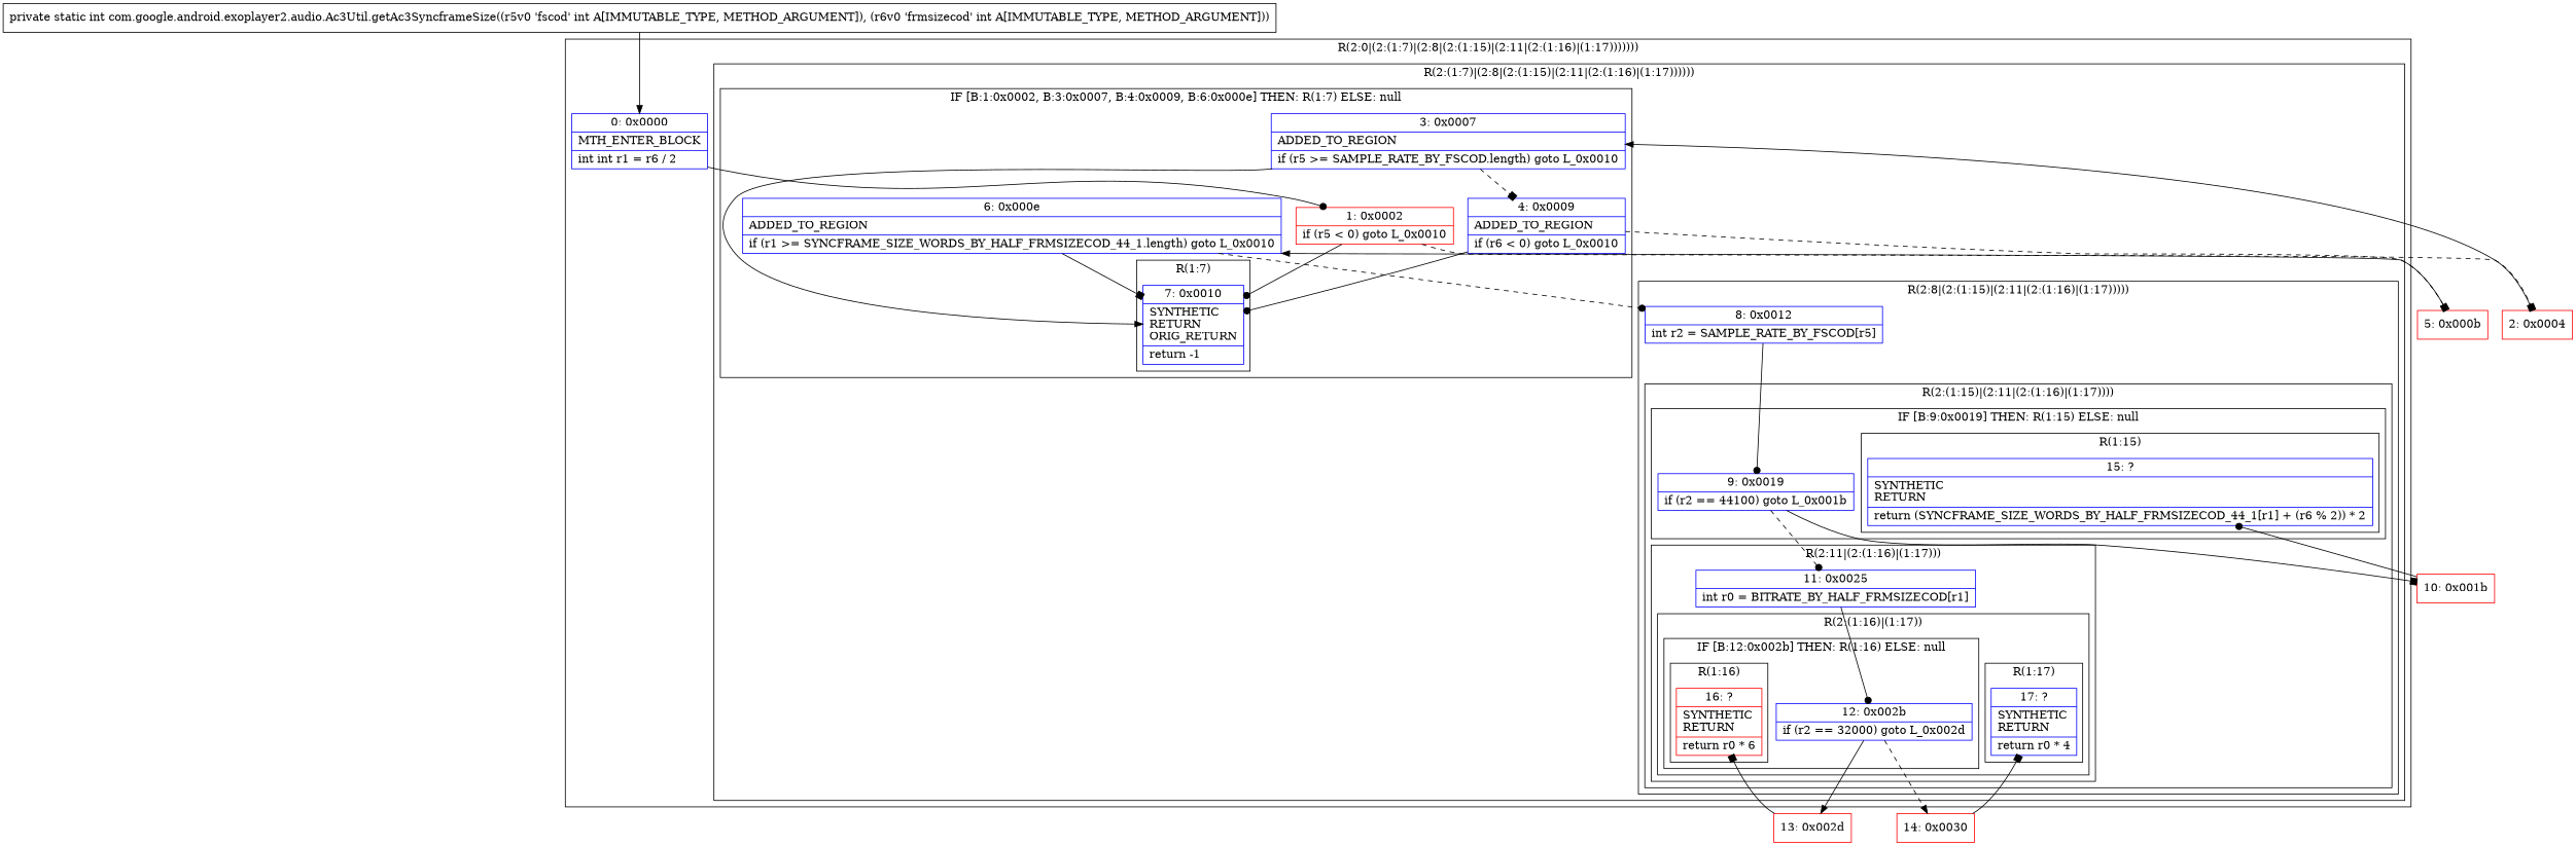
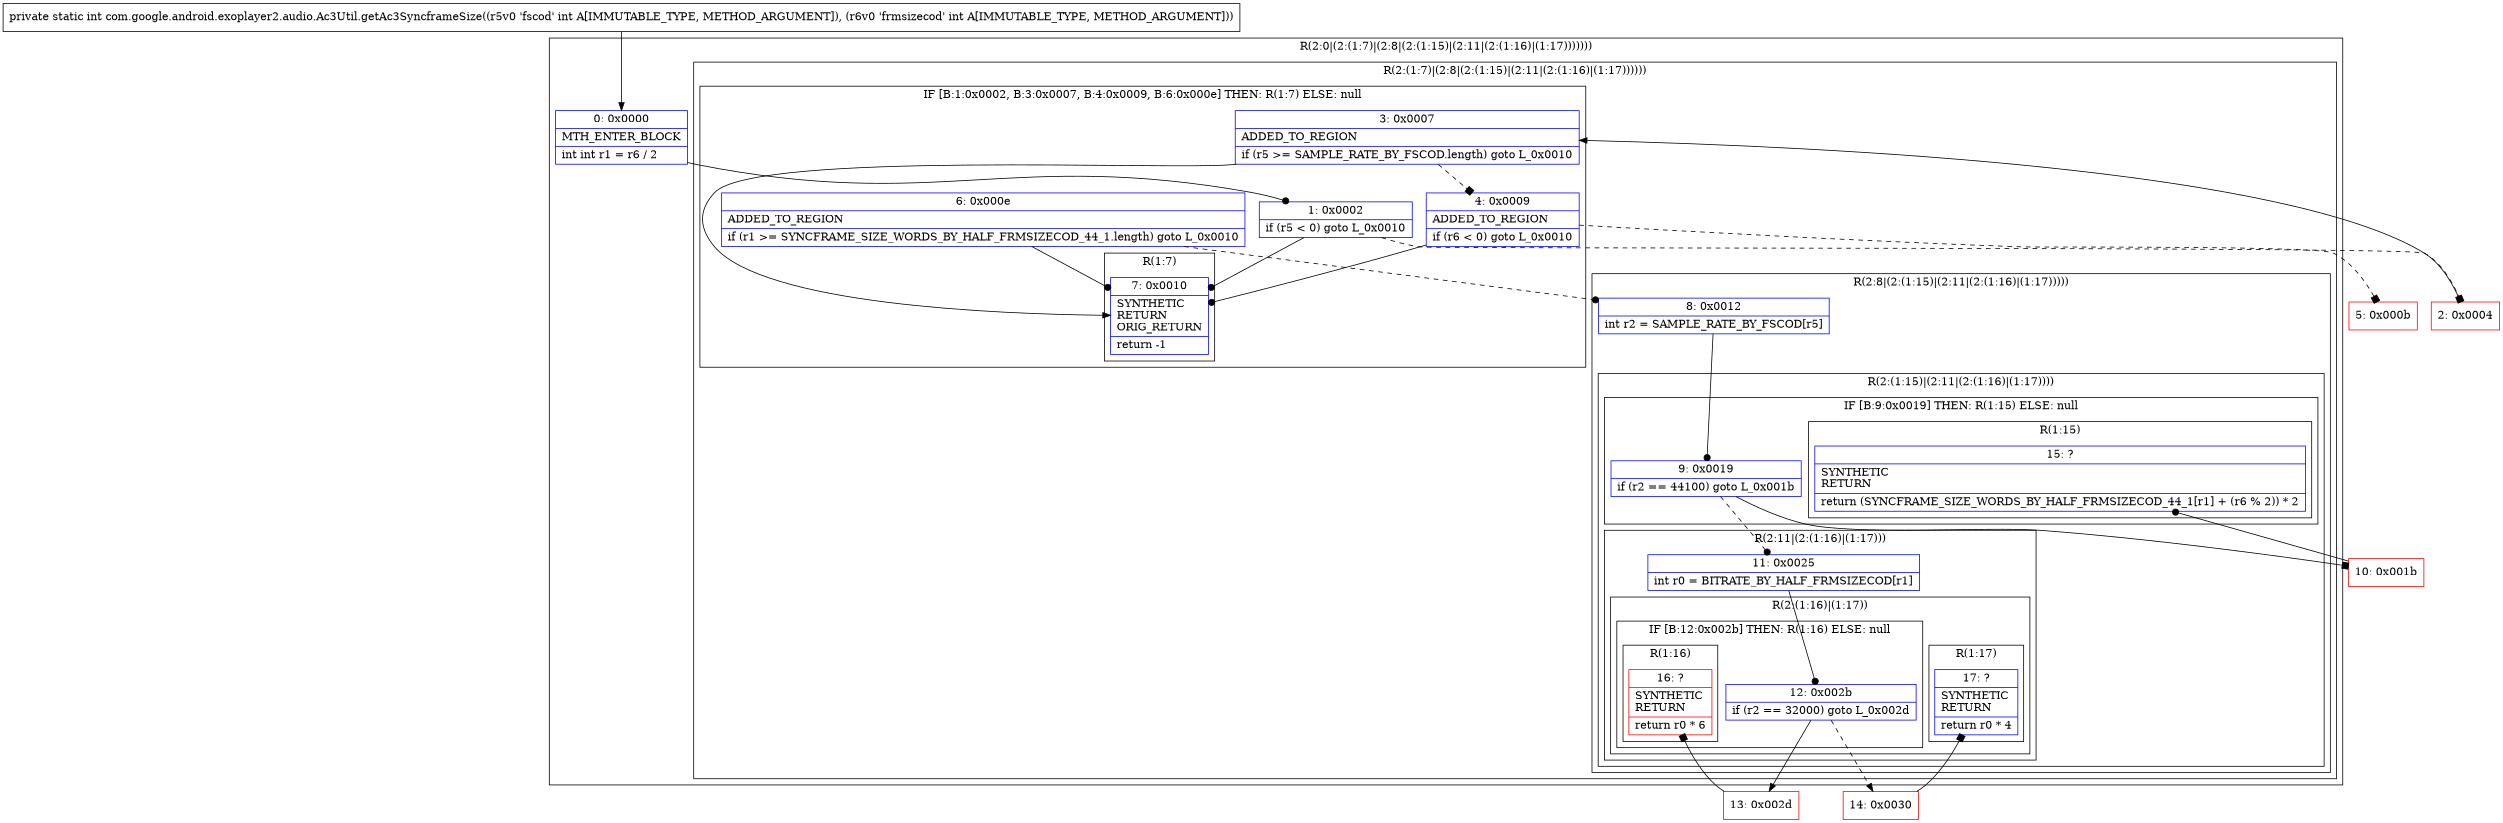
  digraph {
    node [color=blue shape=record]
    edge [arrowhead=dot]
    n1 [label="{7\:\ 0x0010|SYNTHETIC\lRETURN\lORIG_RETURN\l|return \-1\l}"]
-   n2 [color=red label="{1\:\ 0x0002|if (r5 \< 0) goto L_0x0010\l}"]
+   n2 [label="{1\:\ 0x0002|if (r5 \< 0) goto L_0x0010\l}"]
    n3 [label="{3\:\ 0x0007|ADDED_TO_REGION\l|if (r5 \>= SAMPLE_RATE_BY_FSCOD.length) goto L_0x0010\l}"]
    n4 [label="{4\:\ 0x0009|ADDED_TO_REGION\l|if (r6 \< 0) goto L_0x0010\l}"]
    n5 [label="{6\:\ 0x000e|ADDED_TO_REGION\l|if (r1 \>= SYNCFRAME_SIZE_WORDS_BY_HALF_FRMSIZECOD_44_1.length) goto L_0x0010\l}"]
    n6 [label="{15\:\ ?|SYNTHETIC\lRETURN\l|return (SYNCFRAME_SIZE_WORDS_BY_HALF_FRMSIZECOD_44_1[r1] + (r6 % 2)) * 2\l}"]
    n7 [label="{9\:\ 0x0019|if (r2 == 44100) goto L_0x001b\l}"]
    n8 [color=red label="{16\:\ ?|SYNTHETIC\lRETURN\l|return r0 * 6\l}"]
    n9 [label="{12\:\ 0x002b|if (r2 == 32000) goto L_0x002d\l}"]
    n10 [label="{17\:\ ?|SYNTHETIC\lRETURN\l|return r0 * 4\l}"]
    n11 [label="{11\:\ 0x0025|int r0 = BITRATE_BY_HALF_FRMSIZECOD[r1]\l}"]
    n12 [label="{8\:\ 0x0012|int r2 = SAMPLE_RATE_BY_FSCOD[r5]\l}"]
    n13 [label="{0\:\ 0x0000|MTH_ENTER_BLOCK\l|int int r1 = r6 \/ 2\l}"]
    n14 [color=red label="{2\:\ 0x0004}"]
    n15 [color=red label="{5\:\ 0x000b}"]
    n16 [color=red label="{10\:\ 0x001b}"]
    n17 [color=red label="{13\:\ 0x002d}"]
    n18 [color=red label="{14\:\ 0x0030}"]
    n19 [label="{private static int com.google.android.exoplayer2.audio.Ac3Util.getAc3SyncframeSize((r5v0 'fscod' int A[IMMUTABLE_TYPE, METHOD_ARGUMENT]), (r6v0 'frmsizecod' int A[IMMUTABLE_TYPE, METHOD_ARGUMENT])) }" color=""]
    subgraph cluster_1 {
      label="R(2:0|(2:(1:7)|(2:8|(2:(1:15)|(2:11|(2:(1:16)|(1:17)))))))"
      n13
      subgraph cluster_2 {
        label="R(2:(1:7)|(2:8|(2:(1:15)|(2:11|(2:(1:16)|(1:17))))))"
        subgraph cluster_3 {
          label="IF [B:1:0x0002, B:3:0x0007, B:4:0x0009, B:6:0x000e] THEN: R(1:7) ELSE: null"
          n2
          n3
          n4
          n5
          subgraph cluster_4 {
            label="R(1:7)"
            n1
          }
        }
        subgraph cluster_5 {
          label="R(2:8|(2:(1:15)|(2:11|(2:(1:16)|(1:17)))))"
          n12
          subgraph cluster_6 {
            label="R(2:(1:15)|(2:11|(2:(1:16)|(1:17))))"
            subgraph cluster_7 {
              label="IF [B:9:0x0019] THEN: R(1:15) ELSE: null"
              n7
              subgraph cluster_8 {
                label="R(1:15)"
                n6
              }
            }
            subgraph cluster_9 {
              label="R(2:11|(2:(1:16)|(1:17)))"
              n11
              subgraph cluster_10 {
                label="R(2:(1:16)|(1:17))"
                subgraph cluster_11 {
                  label="IF [B:12:0x002b] THEN: R(1:16) ELSE: null"
                  n9
                  subgraph cluster_12 {
                    label="R(1:16)"
                    n8
                  }
                }
                subgraph cluster_13 {
                  label="R(1:17)"
                  n10
                }
              }
            }
          }
        }
      }
    }
    n2 -> n1
    n2 -> n14 [arrowhead=box style=dashed]
    n3 -> n1 [arrowhead=normal]
    n3 -> n4 [arrowhead=box style=dashed]
    n4 -> n1
    n4 -> n15 [arrowhead=box style=dashed]
-   n5 -> n1 [arrowhead=box]
+   n5 -> n1
    n5 -> n12 [style=dashed]
    n7 -> n11 [style=dashed]
    n7 -> n16 [arrowhead=box]
    n9 -> n17 [arrowhead=normal]
    n9 -> n18 [arrowhead=normal style=dashed]
    n11 -> n9
    n12 -> n7
    n13 -> n2
    n14 -> n3 [arrowhead=normal]
-   n15 -> n5 [arrowhead=normal]
    n16 -> n6
    n17 -> n8 [arrowhead=box]
    n18 -> n10 [arrowhead=box]
    n19 -> n13 [arrowhead=normal]
  }
